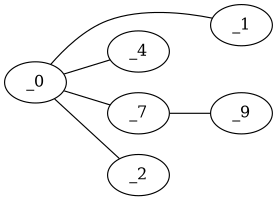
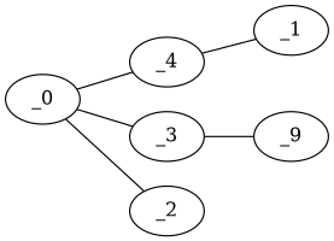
  graph {
    rankdir=LR
    node [x=0.7]
    _0 [y=2.95]
    _1 [x=2.01531 y=0.707458]
-   _3 [y=0.59 label=_7]
+   _3 [y=0.59]
    _4 [x=1.18824 y=0.756321]
    _2 [x=2.5466 y=2.12544]
    n6 [label=_9 x=0.142603 y=0.143514]
-   _0 -- _1
+   _4 -- _1
    _0 -- _3
    _0 -- _4
    _0 -- _2
    _3 -- n6
  }
